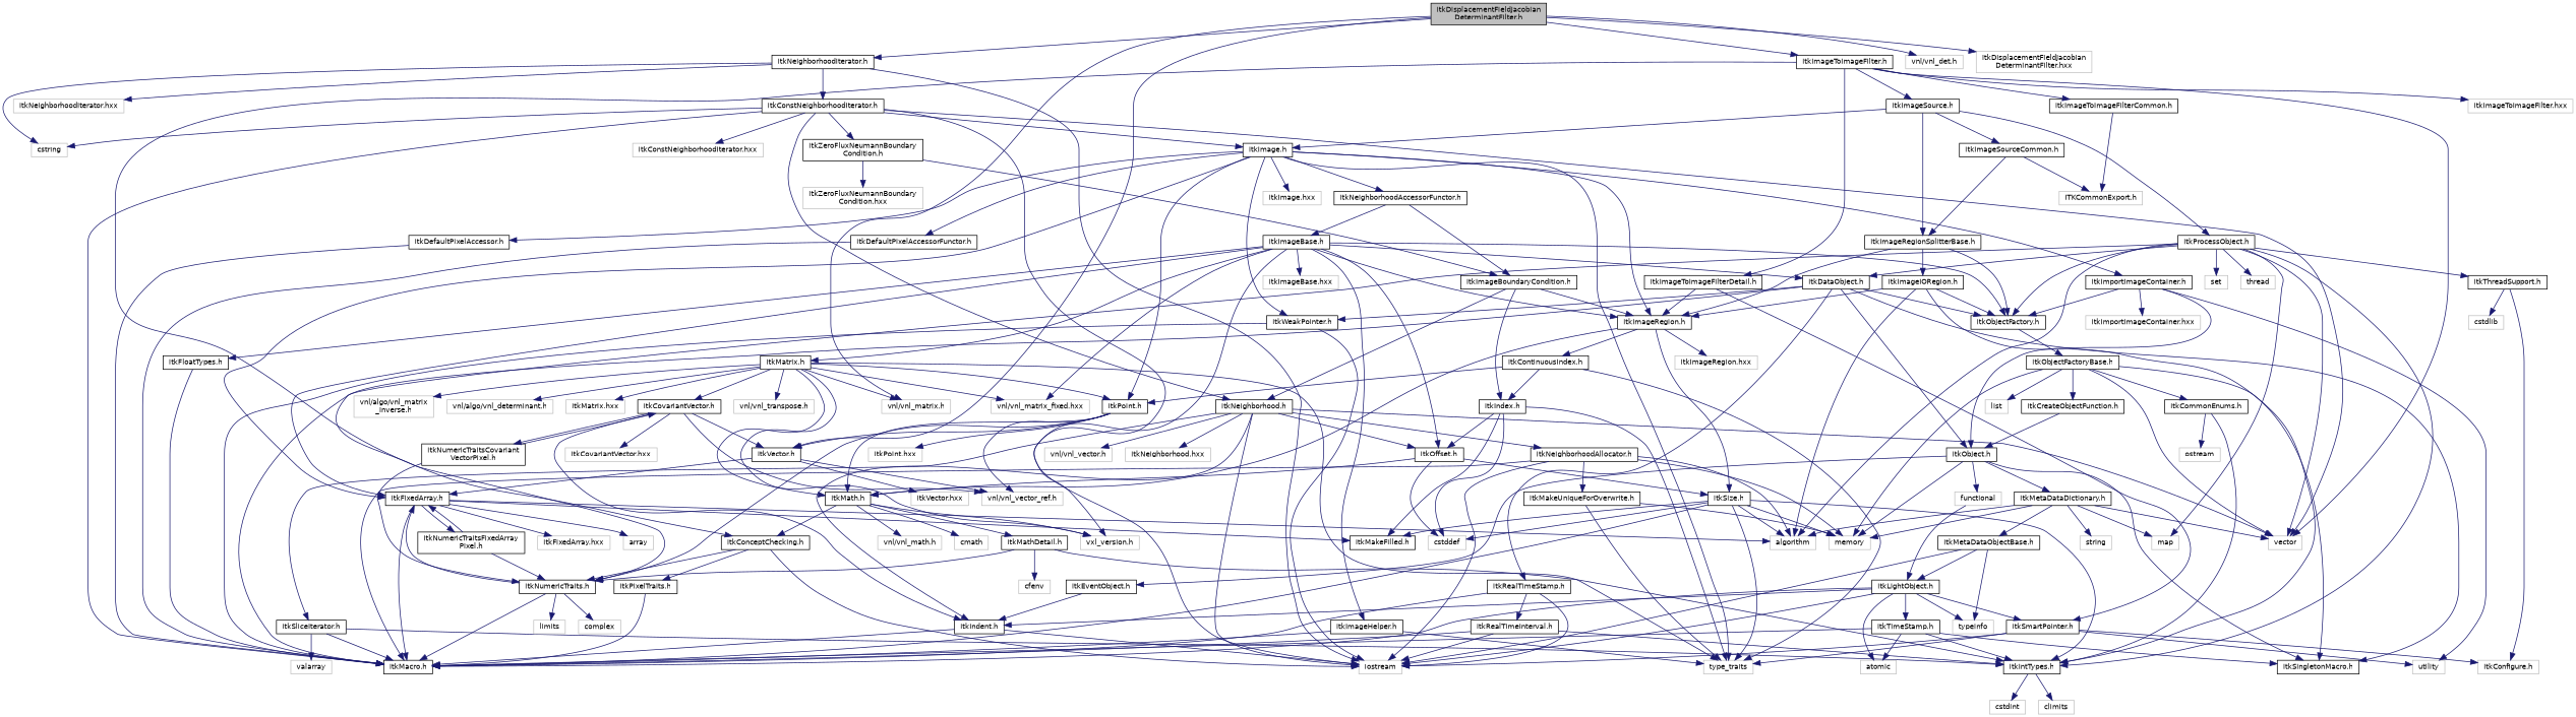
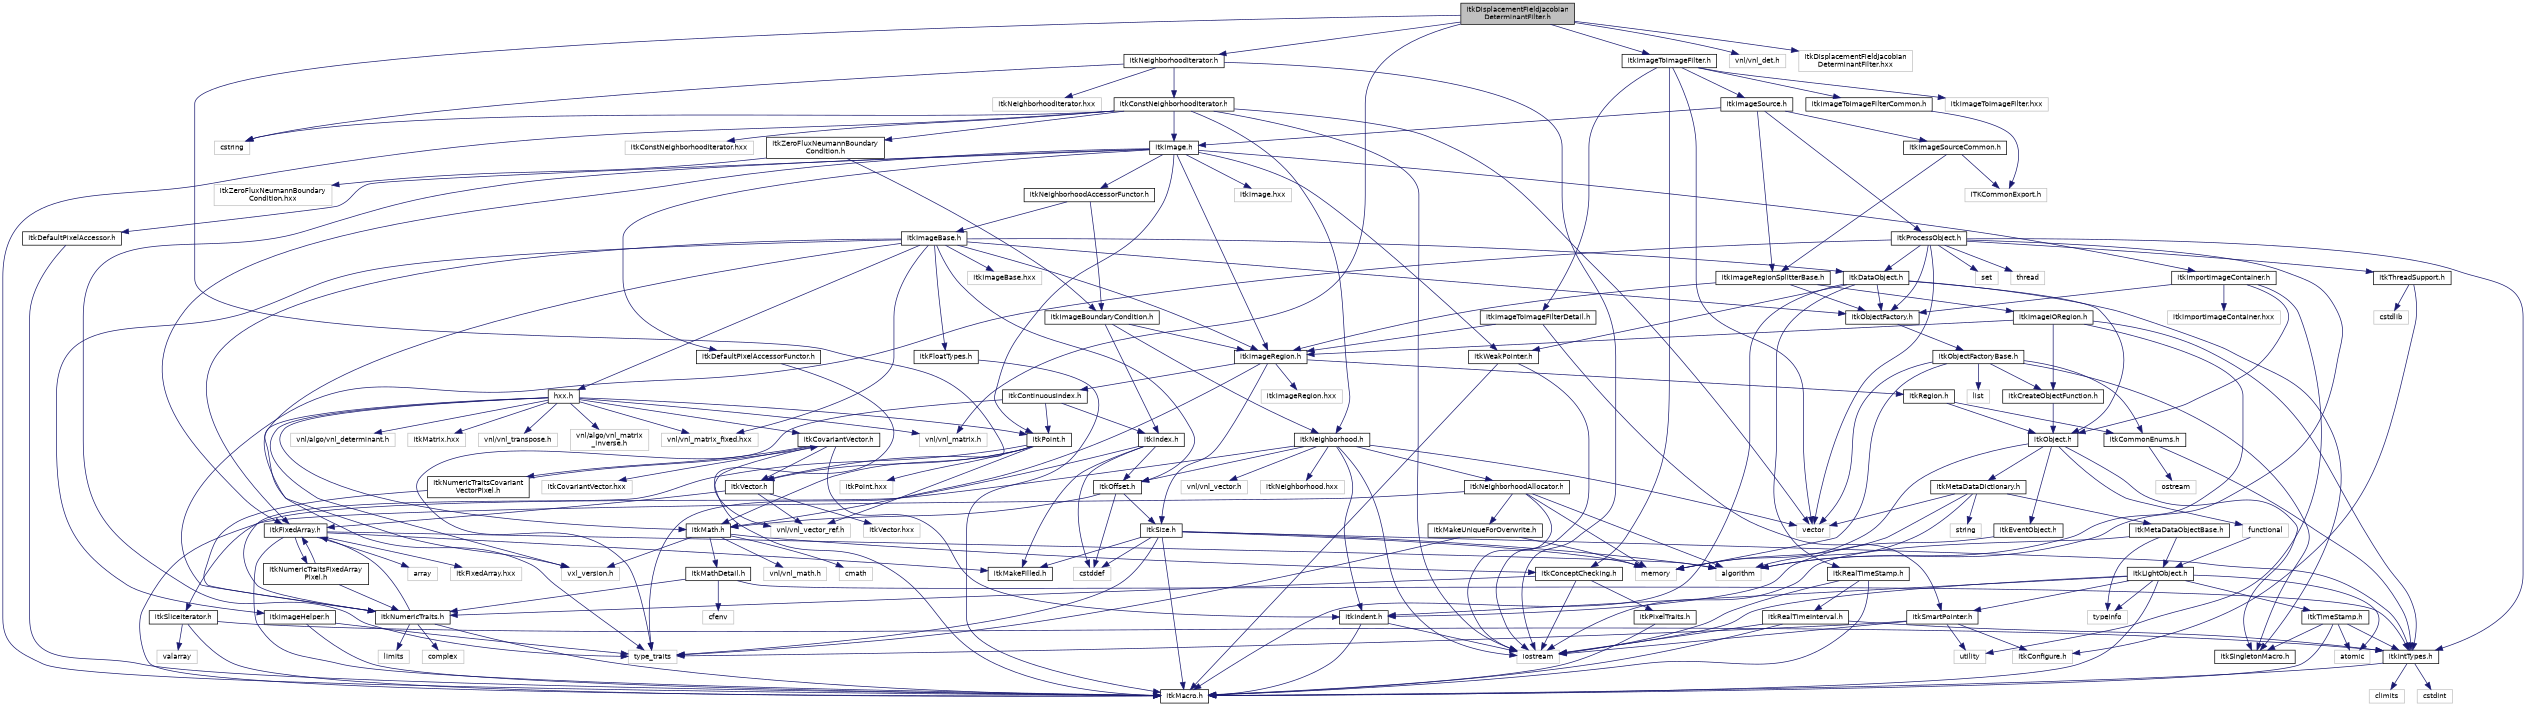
  digraph {
    node [color=black fillcolor=white fontname=Helvetica fontsize=10 shape=record style=filled]
    edge [color=midnightblue fontname=Helvetica fontsize=10 labelfontname=Helvetica labelfontsize=10 style=solid]
    n1 [fillcolor=grey75 fontcolor=black height=0.2 label="itkDisplacementFieldJacobian\lDeterminantFilter.h" width=0.4]
    n2 [height=0.2 label="itkNeighborhoodIterator.h" width=0.4]
    n3 [height=0.2 label="itkVector.h" width=0.4]
    n4 [color=grey75 height=0.2 label="vnl/vnl_matrix.h" width=0.4]
    n5 [height=0.2 label="itkImageToImageFilter.h" width=0.4]
    n6 [color=grey75 height=0.2 label="vnl/vnl_det.h" width=0.4]
    n7 [color=grey75 height=0.2 label="itkDisplacementFieldJacobian\lDeterminantFilter.hxx" width=0.4]
    n8 [color=grey75 height=0.2 label=cstring width=0.4]
    n9 [color=grey75 height=0.2 label=iostream width=0.4]
    n10 [height=0.2 label="itkConstNeighborhoodIterator.h" width=0.4]
    n11 [color=grey75 height=0.2 label="itkNeighborhoodIterator.hxx" width=0.4]
    n12 [height=0.2 label="itkFixedArray.h" width=0.4]
    n13 [color=grey75 height=0.2 label="vnl/vnl_vector_ref.h" width=0.4]
    n14 [color=grey75 height=0.2 label="itkVector.hxx" width=0.4]
    n15 [color=grey75 height=0.2 label=vector width=0.4]
    n16 [height=0.2 label="itkConceptChecking.h" width=0.4]
    n17 [height=0.2 label="itkImageSource.h" width=0.4]
    n18 [height=0.2 label="itkImageToImageFilterDetail.h" width=0.4]
    n19 [height=0.2 label="itkImageToImageFilterCommon.h" width=0.4]
    n20 [color=grey75 height=0.2 label="itkImageToImageFilter.hxx" width=0.4]
    n21 [height=0.2 label="itkImage.h" width=0.4]
    n22 [height=0.2 label="itkMacro.h" width=0.4]
    n23 [height=0.2 label="itkNeighborhood.h" width=0.4]
    n24 [height=0.2 label="itkZeroFluxNeumannBoundary\lCondition.h" width=0.4]
    n25 [color=grey75 height=0.2 label="itkConstNeighborhoodIterator.hxx" width=0.4]
    n26 [height=0.2 label="itkImageRegion.h" width=0.4]
    n27 [color=grey75 height=0.2 label=type_traits width=0.4]
    n28 [height=0.2 label="itkPoint.h" width=0.4]
    n29 [height=0.2 label="itkImportImageContainer.h" width=0.4]
    n30 [height=0.2 label="itkDefaultPixelAccessor.h" width=0.4]
    n31 [height=0.2 label="itkDefaultPixelAccessorFunctor.h" width=0.4]
    n32 [height=0.2 label="itkWeakPointer.h" width=0.4]
    n33 [height=0.2 label="itkNeighborhoodAccessorFunctor.h" width=0.4]
    n34 [color=grey75 height=0.2 label="itkImage.hxx" width=0.4]
    n35 [height=0.2 label="itkIndent.h" width=0.4]
    n36 [height=0.2 label="itkOffset.h" width=0.4]
    n37 [height=0.2 label="itkNeighborhoodAllocator.h" width=0.4]
    n38 [height=0.2 label="itkSliceIterator.h" width=0.4]
    n39 [color=grey75 height=0.2 label="vnl/vnl_vector.h" width=0.4]
    n40 [color=grey75 height=0.2 label="itkNeighborhood.hxx" width=0.4]
    n41 [height=0.2 label="itkImageBoundaryCondition.h" width=0.4]
    n42 [color=grey75 height=0.2 label="itkZeroFluxNeumannBoundary\lCondition.hxx" width=0.4]
+   n43 [height=0.2 label="itkRegion.h" width=0.4]
    n44 [height=0.2 label="itkSize.h" width=0.4]
    n45 [height=0.2 label="itkContinuousIndex.h" width=0.4]
    n46 [height=0.2 label="itkMath.h" width=0.4]
    n47 [color=grey75 height=0.2 label="itkImageRegion.hxx" width=0.4]
    n48 [height=0.2 label="itkNumericTraits.h" width=0.4]
    n49 [color=grey75 height=0.2 label="itkPoint.hxx" width=0.4]
    n50 [color=grey75 height=0.2 label=algorithm width=0.4]
    n51 [height=0.2 label="itkMakeFilled.h" width=0.4]
    n52 [color=grey75 height=0.2 label=array width=0.4]
    n53 [color=grey75 height=0.2 label="itkFixedArray.hxx" width=0.4]
    n54 [height=0.2 label="itkNumericTraitsFixedArray\lPixel.h" width=0.4]
    n55 [height=0.2 label="itkObject.h" width=0.4]
    n56 [color=grey75 height=0.2 label=utility width=0.4]
    n57 [height=0.2 label="itkObjectFactory.h" width=0.4]
    n58 [color=grey75 height=0.2 label="itkImportImageContainer.hxx" width=0.4]
    n59 [height=0.2 label="itkImageBase.h" width=0.4]
    n60 [height=0.2 label="itkCommonEnums.h" width=0.4]
    n61 [color=grey75 height=0.2 label=memory width=0.4]
    n62 [height=0.2 label="itkIntTypes.h" width=0.4]
    n63 [color=grey75 height=0.2 label=cstddef width=0.4]
    n64 [height=0.2 label="itkIndex.h" width=0.4]
    n65 [color=grey75 height=0.2 label=cmath width=0.4]
    n66 [height=0.2 label="itkMathDetail.h" width=0.4]
    n67 [color=grey75 height=0.2 label="vnl/vnl_math.h" width=0.4]
    n68 [color=grey75 height=0.2 label="vxl_version.h" width=0.4]
    n69 [height=0.2 label="itkSingletonMacro.h" width=0.4]
    n70 [height=0.2 label="itkEventObject.h" width=0.4]
    n71 [height=0.2 label="itkMetaDataDictionary.h" width=0.4]
    n72 [color=grey75 height=0.2 label=functional width=0.4]
    n73 [color=grey75 height=0.2 label=ostream width=0.4]
    n74 [height=0.2 label="itkLightObject.h" width=0.4]
    n75 [height=0.2 label="itkSmartPointer.h" width=0.4]
    n76 [height=0.2 label="itkTimeStamp.h" width=0.4]
    n77 [color=grey75 height=0.2 label=atomic width=0.4]
    n78 [color=grey75 height=0.2 label=typeinfo width=0.4]
    n79 [height=0.2 label="itkMetaDataObjectBase.h" width=0.4]
-   n80 [color=grey75 height=0.2 label=map width=0.4]
    n81 [color=grey75 height=0.2 label=string width=0.4]
    n82 [color=grey75 height=0.2 label="itkConfigure.h" width=0.4]
    n83 [color=grey75 height=0.2 label=cstdint width=0.4]
    n84 [color=grey75 height=0.2 label=climits width=0.4]
    n85 [color=grey75 height=0.2 label=limits width=0.4]
    n86 [color=grey75 height=0.2 label=complex width=0.4]
    n87 [color=grey75 height=0.2 label=cfenv width=0.4]
    n88 [height=0.2 label="itkPixelTraits.h" width=0.4]
    n89 [height=0.2 label="itkObjectFactoryBase.h" width=0.4]
    n90 [height=0.2 label="itkCreateObjectFunction.h" width=0.4]
    n91 [color=grey75 height=0.2 label=list width=0.4]
    n92 [height=0.2 label="itkDataObject.h" width=0.4]
-   n93 [height=0.2 label="itkMatrix.h" width=0.4]
+   n93 [height=0.2 label="hxx.h" width=0.4]
    n94 [color=grey75 height=0.2 label="vnl/vnl_matrix_fixed.hxx" width=0.4]
    n95 [height=0.2 label="itkImageHelper.h" width=0.4]
    n96 [height=0.2 label="itkFloatTypes.h" width=0.4]
    n97 [color=grey75 height=0.2 label="itkImageBase.hxx" width=0.4]
    n98 [height=0.2 label="itkMakeUniqueForOverwrite.h" width=0.4]
    n99 [color=grey75 height=0.2 label=valarray width=0.4]
    n100 [height=0.2 label="itkRealTimeStamp.h" width=0.4]
    n101 [height=0.2 label="itkCovariantVector.h" width=0.4]
    n102 [color=grey75 height=0.2 label="vnl/vnl_transpose.h" width=0.4]
    n103 [color=grey75 height=0.2 label="vnl/algo/vnl_matrix\l_inverse.h" width=0.4]
    n104 [color=grey75 height=0.2 label="vnl/algo/vnl_determinant.h" width=0.4]
    n105 [color=grey75 height=0.2 label="itkMatrix.hxx" width=0.4]
    n106 [height=0.2 label="itkRealTimeInterval.h" width=0.4]
    n107 [height=0.2 label="itkNumericTraitsCovariant\lVectorPixel.h" width=0.4]
    n108 [color=grey75 height=0.2 label="itkCovariantVector.hxx" width=0.4]
    n109 [height=0.2 label="itkProcessObject.h" width=0.4]
    n110 [height=0.2 label="itkImageRegionSplitterBase.h" width=0.4]
    n111 [height=0.2 label="itkImageSourceCommon.h" width=0.4]
    n112 [color=grey75 height=0.2 label="ITKCommonExport.h" width=0.4]
    n113 [height=0.2 label="itkThreadSupport.h" width=0.4]
    n114 [color=grey75 height=0.2 label=set width=0.4]
    n115 [color=grey75 height=0.2 label=thread width=0.4]
    n116 [height=0.2 label="itkImageIORegion.h" width=0.4]
    n117 [color=grey75 height=0.2 label=cstdlib width=0.4]
    n1 -> n2
    n1 -> n3
    n1 -> n4
    n1 -> n5
    n1 -> n6
    n1 -> n7
    n2 -> n8
    n2 -> n9
    n2 -> n10
    n2 -> n11
    n3 -> n12
    n3 -> n13
    n3 -> n14
    n5 -> n15
    n5 -> n16
    n5 -> n17
    n5 -> n18
    n5 -> n19
    n5 -> n20
    n10 -> n8
    n10 -> n9
    n10 -> n15
    n10 -> n21
    n10 -> n22
    n10 -> n23
    n10 -> n24
    n10 -> n25
    n12 -> n22
    n12 -> n50
    n12 -> n51
    n12 -> n52
    n12 -> n53
    n12 -> n54
    n16 -> n9
    n16 -> n48
    n16 -> n88
    n17 -> n21
    n17 -> n109
    n17 -> n110
    n17 -> n111
    n18 -> n26
    n18 -> n75
    n19 -> n112
    n21 -> n12
    n21 -> n26
    n21 -> n27
    n21 -> n28
    n21 -> n29
    n21 -> n30
    n21 -> n31
    n21 -> n32
    n21 -> n33
    n21 -> n34
    n23 -> n9
    n23 -> n15
    n23 -> n35
    n23 -> n36
    n23 -> n37
    n23 -> n38
    n23 -> n39
    n23 -> n40
    n24 -> n41
    n24 -> n42
+   n26 -> n43
    n26 -> n44
    n26 -> n45
    n26 -> n46
    n26 -> n47
    n28 -> n3
    n28 -> n13
    n28 -> n46
    n28 -> n48
    n28 -> n49
    n29 -> n55
    n29 -> n56
    n29 -> n57
    n29 -> n58
    n30 -> n22
    n31 -> n22
    n32 -> n9
    n32 -> n22
    n33 -> n41
    n33 -> n59
    n35 -> n9
    n35 -> n22
    n36 -> n44
    n36 -> n46
    n36 -> n63
    n37 -> n9
    n37 -> n22
    n37 -> n50
    n37 -> n61
    n37 -> n98
    n38 -> n22
    n38 -> n62
    n38 -> n99
    n41 -> n23
    n41 -> n26
    n41 -> n64
+   n43 -> n55
+   n43 -> n60
    n44 -> n22
    n44 -> n27
    n44 -> n50
    n44 -> n51
    n44 -> n61
    n44 -> n62
    n44 -> n63
    n45 -> n27
    n45 -> n28
    n45 -> n64
    n46 -> n16
    n46 -> n65
    n46 -> n66
    n46 -> n67
    n46 -> n68
    n48 -> n12
    n48 -> n22
    n48 -> n85
    n48 -> n86
    n54 -> n12
    n54 -> n48
    n55 -> n61
    n55 -> n69
    n55 -> n70
    n55 -> n71
    n55 -> n72
    n57 -> n89
    n59 -> n12
    n59 -> n26
    n59 -> n36
    n59 -> n57
    n59 -> n68
    n59 -> n92
    n59 -> n93
    n59 -> n94
    n59 -> n95
    n59 -> n96
    n59 -> n97
    n60 -> n62
    n60 -> n73
+   n62 -> n22
    n62 -> n83
    n62 -> n84
    n64 -> n27
    n64 -> n36
    n64 -> n51
    n64 -> n63
    n66 -> n48
    n66 -> n62
    n66 -> n87
    n70 -> n35
    n71 -> n15
    n71 -> n50
    n71 -> n61
    n71 -> n79
-   n71 -> n80
    n71 -> n81
    n72 -> n74
    n74 -> n9
    n74 -> n22
    n74 -> n35
    n74 -> n75
    n74 -> n76
    n74 -> n77
    n74 -> n78
    n75 -> n9
    n75 -> n27
    n75 -> n56
    n75 -> n82
    n76 -> n22
    n76 -> n62
    n76 -> n69
    n76 -> n77
    n79 -> n9
    n79 -> n74
    n79 -> n78
    n88 -> n22
    n89 -> n15
    n89 -> n60
    n89 -> n61
    n89 -> n69
    n89 -> n90
    n89 -> n91
    n90 -> n55
    n92 -> n22
    n92 -> n32
    n92 -> n55
    n92 -> n57
    n92 -> n69
    n92 -> n100
    n93 -> n4
    n93 -> n27
    n93 -> n28
    n93 -> n46
    n93 -> n68
    n93 -> n94
    n93 -> n101
    n93 -> n102
    n93 -> n103
    n93 -> n104
    n93 -> n105
    n95 -> n22
    n95 -> n27
    n96 -> n22
    n98 -> n27
    n98 -> n61
    n100 -> n9
    n100 -> n22
    n100 -> n106
    n101 -> n3
    n101 -> n13
    n101 -> n35
    n101 -> n107
    n101 -> n108
    n106 -> n9
    n106 -> n22
    n106 -> n62
    n107 -> n48
    n107 -> n101
    n109 -> n15
    n109 -> n48
    n109 -> n50
    n109 -> n57
    n109 -> n62
-   n109 -> n80
    n109 -> n92
    n109 -> n113
    n109 -> n114
    n109 -> n115
    n110 -> n26
    n110 -> n57
    n110 -> n116
    n111 -> n110
    n111 -> n112
    n113 -> n82
    n113 -> n117
    n116 -> n26
    n116 -> n50
-   n116 -> n57
+   n116 -> n90
    n116 -> n62
  }
